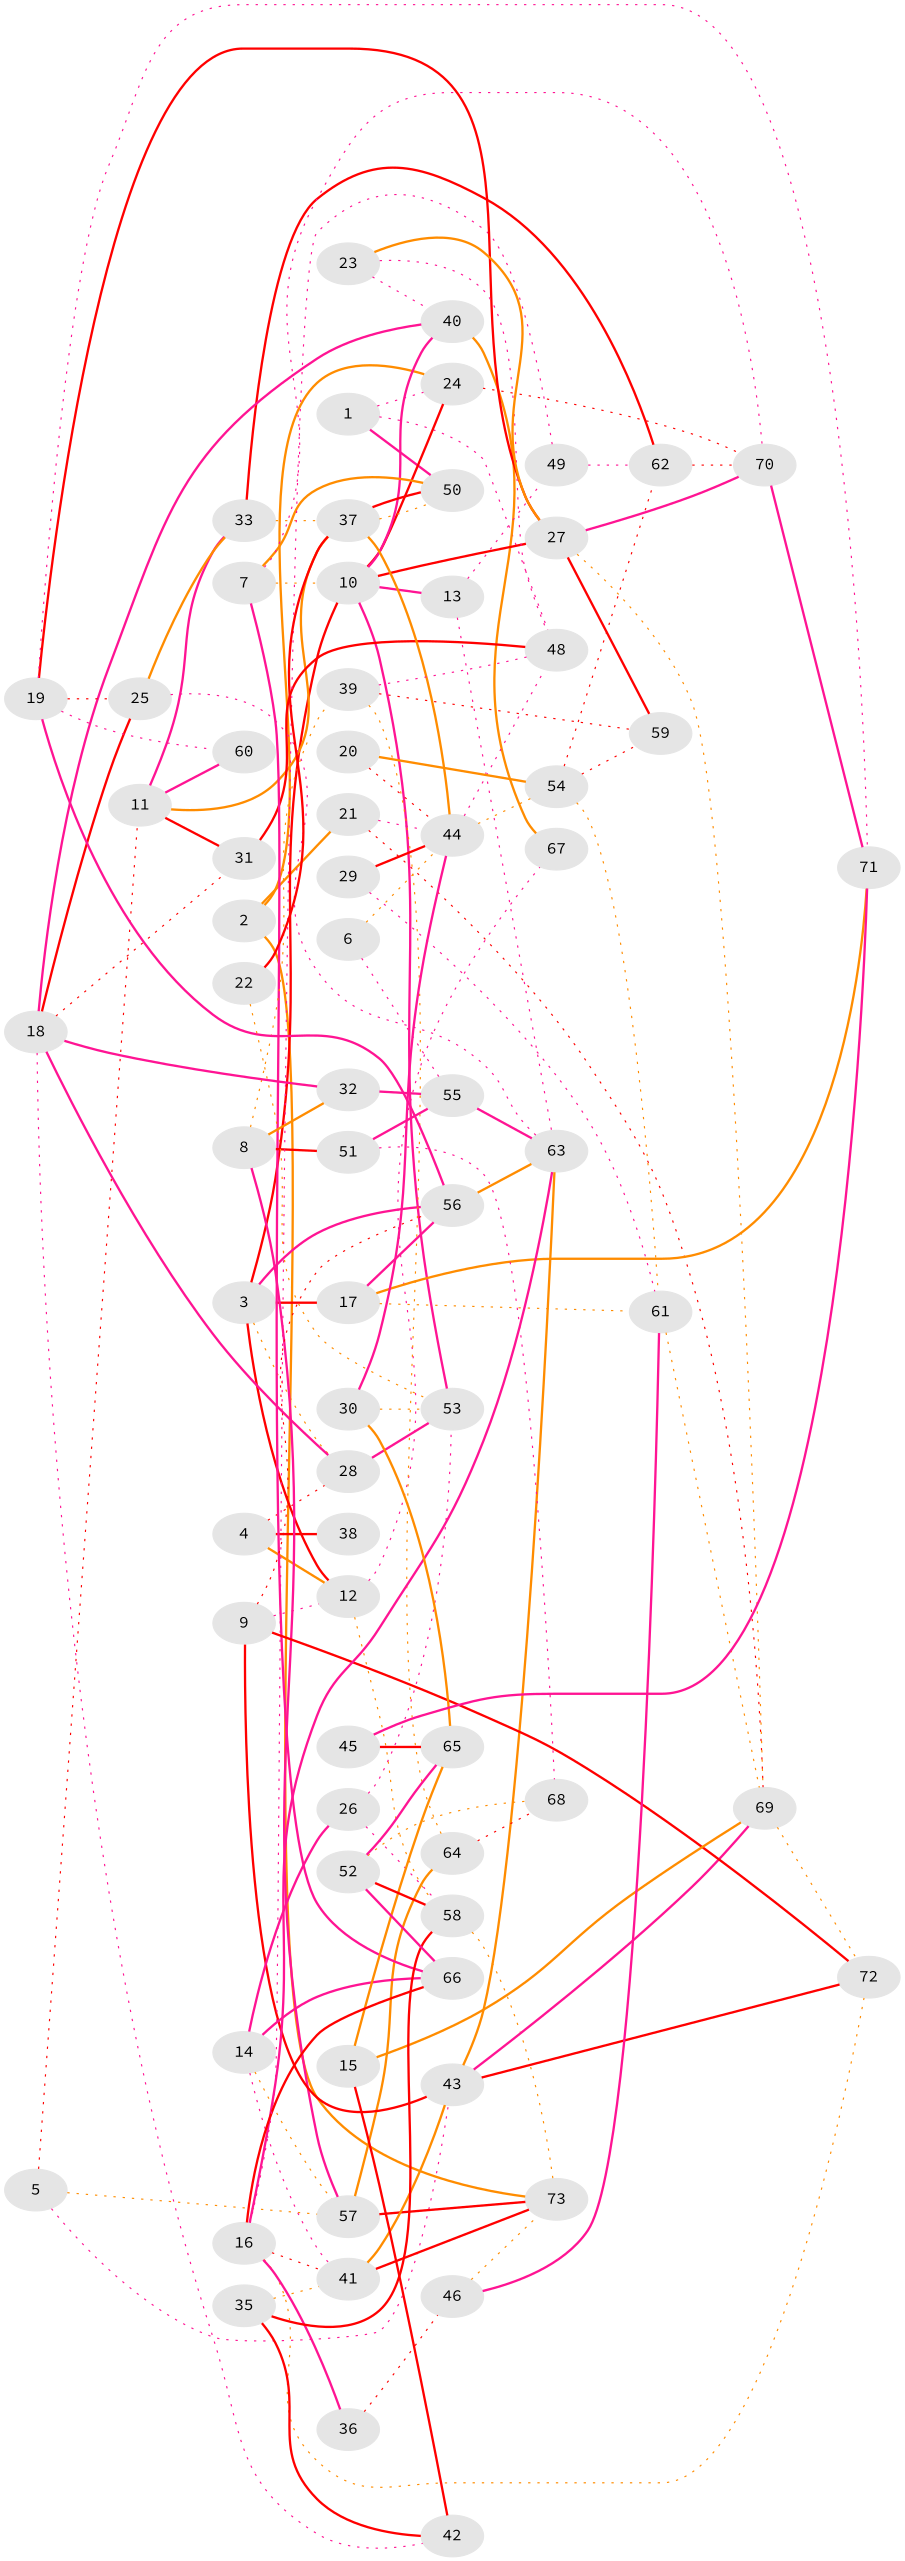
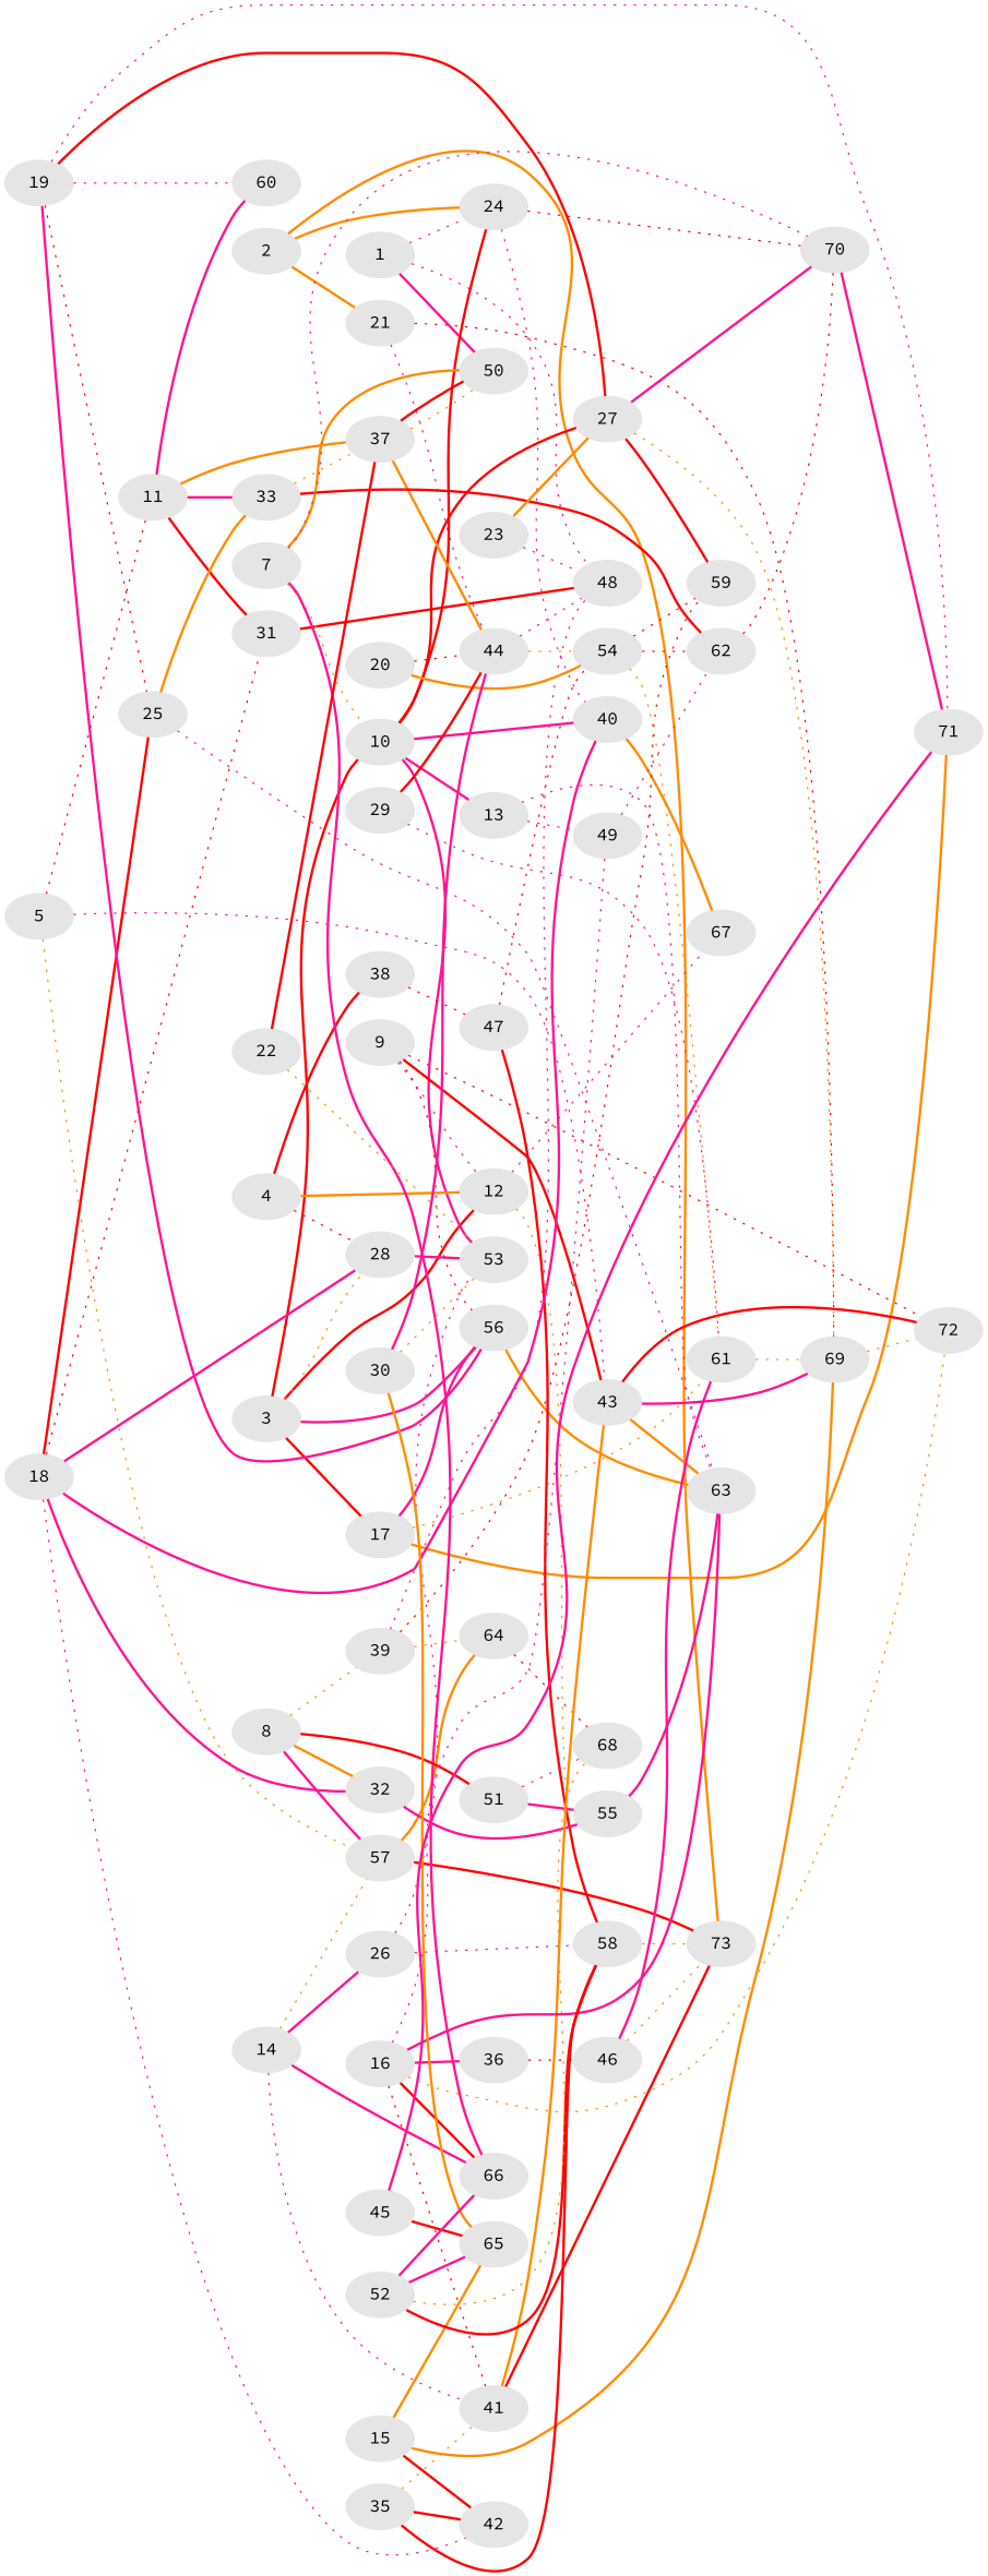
  graph {
    fontname="Source Code Pro"
    rankdir=LR
    node [color=gray90 fontname="Source Code Pro" style=filled]
    edge [color=deeppink fontname="Source Code Pro" style=bold]
    1
    24
    48
    50
    70
    40
    2
    21
    73
    44
    69
    3
    10
    12
    17
    28
    56
    13
    27
    53
    58
    67
    61
    71
    63
    4
    38
+   47
    5
    11
    43
    57
    31
    37
    60
    33
    72
    64
-   6
    55
    54
    7
    66
    8
    32
    39
    51
    59
    68
    9
    49
    62
    14
    26
    41
    15
    42
    65
    16
    36
    46
    18
    25
    19
    20
    22
    23
    29
    30
    35
    45
    52
    1 -- 24 [style=dotted]
    1 -- 48 [style=dotted]
    1 -- 50
    24 -- 70 [color=red style=dotted]
-   23 -- 40 [style=dotted]
+   24 -- 40 [style=dotted]
    70 -- 71
    40 -- 67 [color=darkorange]
    2 -- 24 [color=darkorange]
    2 -- 21 [color=darkorange]
    2 -- 73 [color=darkorange]
    21 -- 44 [style=dotted]
    21 -- 69 [color=red style=dotted]
    44 -- 48 [style=dotted]
    44 -- 54 [color=darkorange style=dotted]
    69 -- 72 [color=darkorange style=dotted]
    3 -- 10 [color=red]
    3 -- 12 [color=red]
    3 -- 17 [color=red]
    3 -- 28 [color=darkorange style=dotted]
    3 -- 56
    10 -- 24 [color=red]
    10 -- 40
    10 -- 13
    10 -- 27 [color=red]
    10 -- 53
    12 -- 58 [color=darkorange style=dotted]
    12 -- 67 [style=dotted]
    17 -- 56
    17 -- 61 [color=darkorange style=dotted]
    17 -- 71 [color=darkorange]
    28 -- 53
    56 -- 63 [color=darkorange]
    13 -- 63 [style=dotted]
    13 -- 49 [style=dotted]
    27 -- 70
    27 -- 69 [color=darkorange style=dotted]
    27 -- 59 [color=red]
    58 -- 73 [color=darkorange style=dotted]
    61 -- 69 [color=darkorange style=dotted]
    4 -- 12 [color=darkorange]
    4 -- 28 [color=red style=dotted]
    4 -- 38 [color=red]
+   38 -- 47 [color=red style=dotted]
+   47 -- 58 [color=red]
+   47 -- 54 [color=red style=dotted]
    5 -- 11 [color=red style=dotted]
    5 -- 43 [style=dotted]
    5 -- 57 [color=darkorange style=dotted]
    11 -- 31 [color=red]
    11 -- 37 [color=darkorange]
    11 -- 60
    11 -- 33
    43 -- 69
    43 -- 63 [color=darkorange]
    43 -- 72 [color=red]
    57 -- 73 [color=red]
    57 -- 64 [color=darkorange]
    31 -- 48 [color=red]
    37 -- 50 [color=darkorange style=dotted]
    37 -- 50 [color=red]
    37 -- 44 [color=darkorange]
    33 -- 37 [color=darkorange style=dotted]
    33 -- 62 [color=red]
    64 -- 68 [color=red style=dotted]
-   6 -- 44 [color=darkorange style=dotted]
-   6 -- 55 [style=dotted]
    55 -- 63
    54 -- 61 [color=darkorange style=dotted]
    54 -- 59 [color=red style=dotted]
    54 -- 62 [color=red style=dotted]
    7 -- 50 [color=darkorange]
    7 -- 70 [style=dotted]
    7 -- 10 [color=darkorange style=dotted]
    7 -- 66
    8 -- 57
    8 -- 32 [color=darkorange]
    8 -- 39 [color=darkorange style=dotted]
    8 -- 51 [color=red]
    32 -- 55
    39 -- 48 [style=dotted]
    39 -- 64 [color=darkorange style=dotted]
    39 -- 59 [color=red style=dotted]
    51 -- 55
    51 -- 68 [style=dotted]
    9 -- 12 [style=dotted]
    9 -- 56 [color=red style=dotted]
    9 -- 43 [color=red]
-   9 -- 72 [color=red]
+   9 -- 72 [color=red style=dotted]
    49 -- 62 [style=dotted]
    62 -- 70 [color=red style=dotted]
    14 -- 57 [color=darkorange style=dotted]
    14 -- 66
    14 -- 26
    14 -- 41 [style=dotted]
    26 -- 53 [style=dotted]
    26 -- 58 [style=dotted]
    41 -- 73 [color=red]
    41 -- 43 [color=darkorange]
    15 -- 69 [color=darkorange]
    15 -- 42 [color=red]
    15 -- 65 [color=darkorange]
    16 -- 63
    16 -- 72 [color=darkorange style=dotted]
    16 -- 66 [color=red]
    16 -- 49 [style=dotted]
    16 -- 41 [color=red style=dotted]
    16 -- 36
    36 -- 46 [color=red style=dotted]
    46 -- 73 [color=darkorange style=dotted]
    46 -- 61
    18 -- 40
    18 -- 28
    18 -- 31 [color=red style=dotted]
    18 -- 32
    18 -- 42 [style=dotted]
    18 -- 25 [color=red]
    25 -- 63 [style=dotted]
    25 -- 33 [color=darkorange]
    19 -- 56
    19 -- 27 [color=red]
    19 -- 71 [style=dotted]
    19 -- 60 [style=dotted]
    19 -- 25 [color=red style=dotted]
    20 -- 44 [color=red style=dotted]
    20 -- 54 [color=darkorange]
    22 -- 53 [color=darkorange style=dotted]
    22 -- 37 [color=red]
    23 -- 48 [style=dotted]
    23 -- 27 [color=darkorange]
    29 -- 44 [color=red]
    29 -- 61 [style=dotted]
    30 -- 44
    30 -- 53 [color=darkorange style=dotted]
    30 -- 65 [color=darkorange]
    35 -- 58 [color=red]
    35 -- 41 [color=darkorange style=dotted]
    35 -- 42 [color=red]
    45 -- 71
    45 -- 65 [color=red]
    52 -- 58 [color=red]
    52 -- 66
    52 -- 68 [color=darkorange style=dotted]
    52 -- 65
  }
